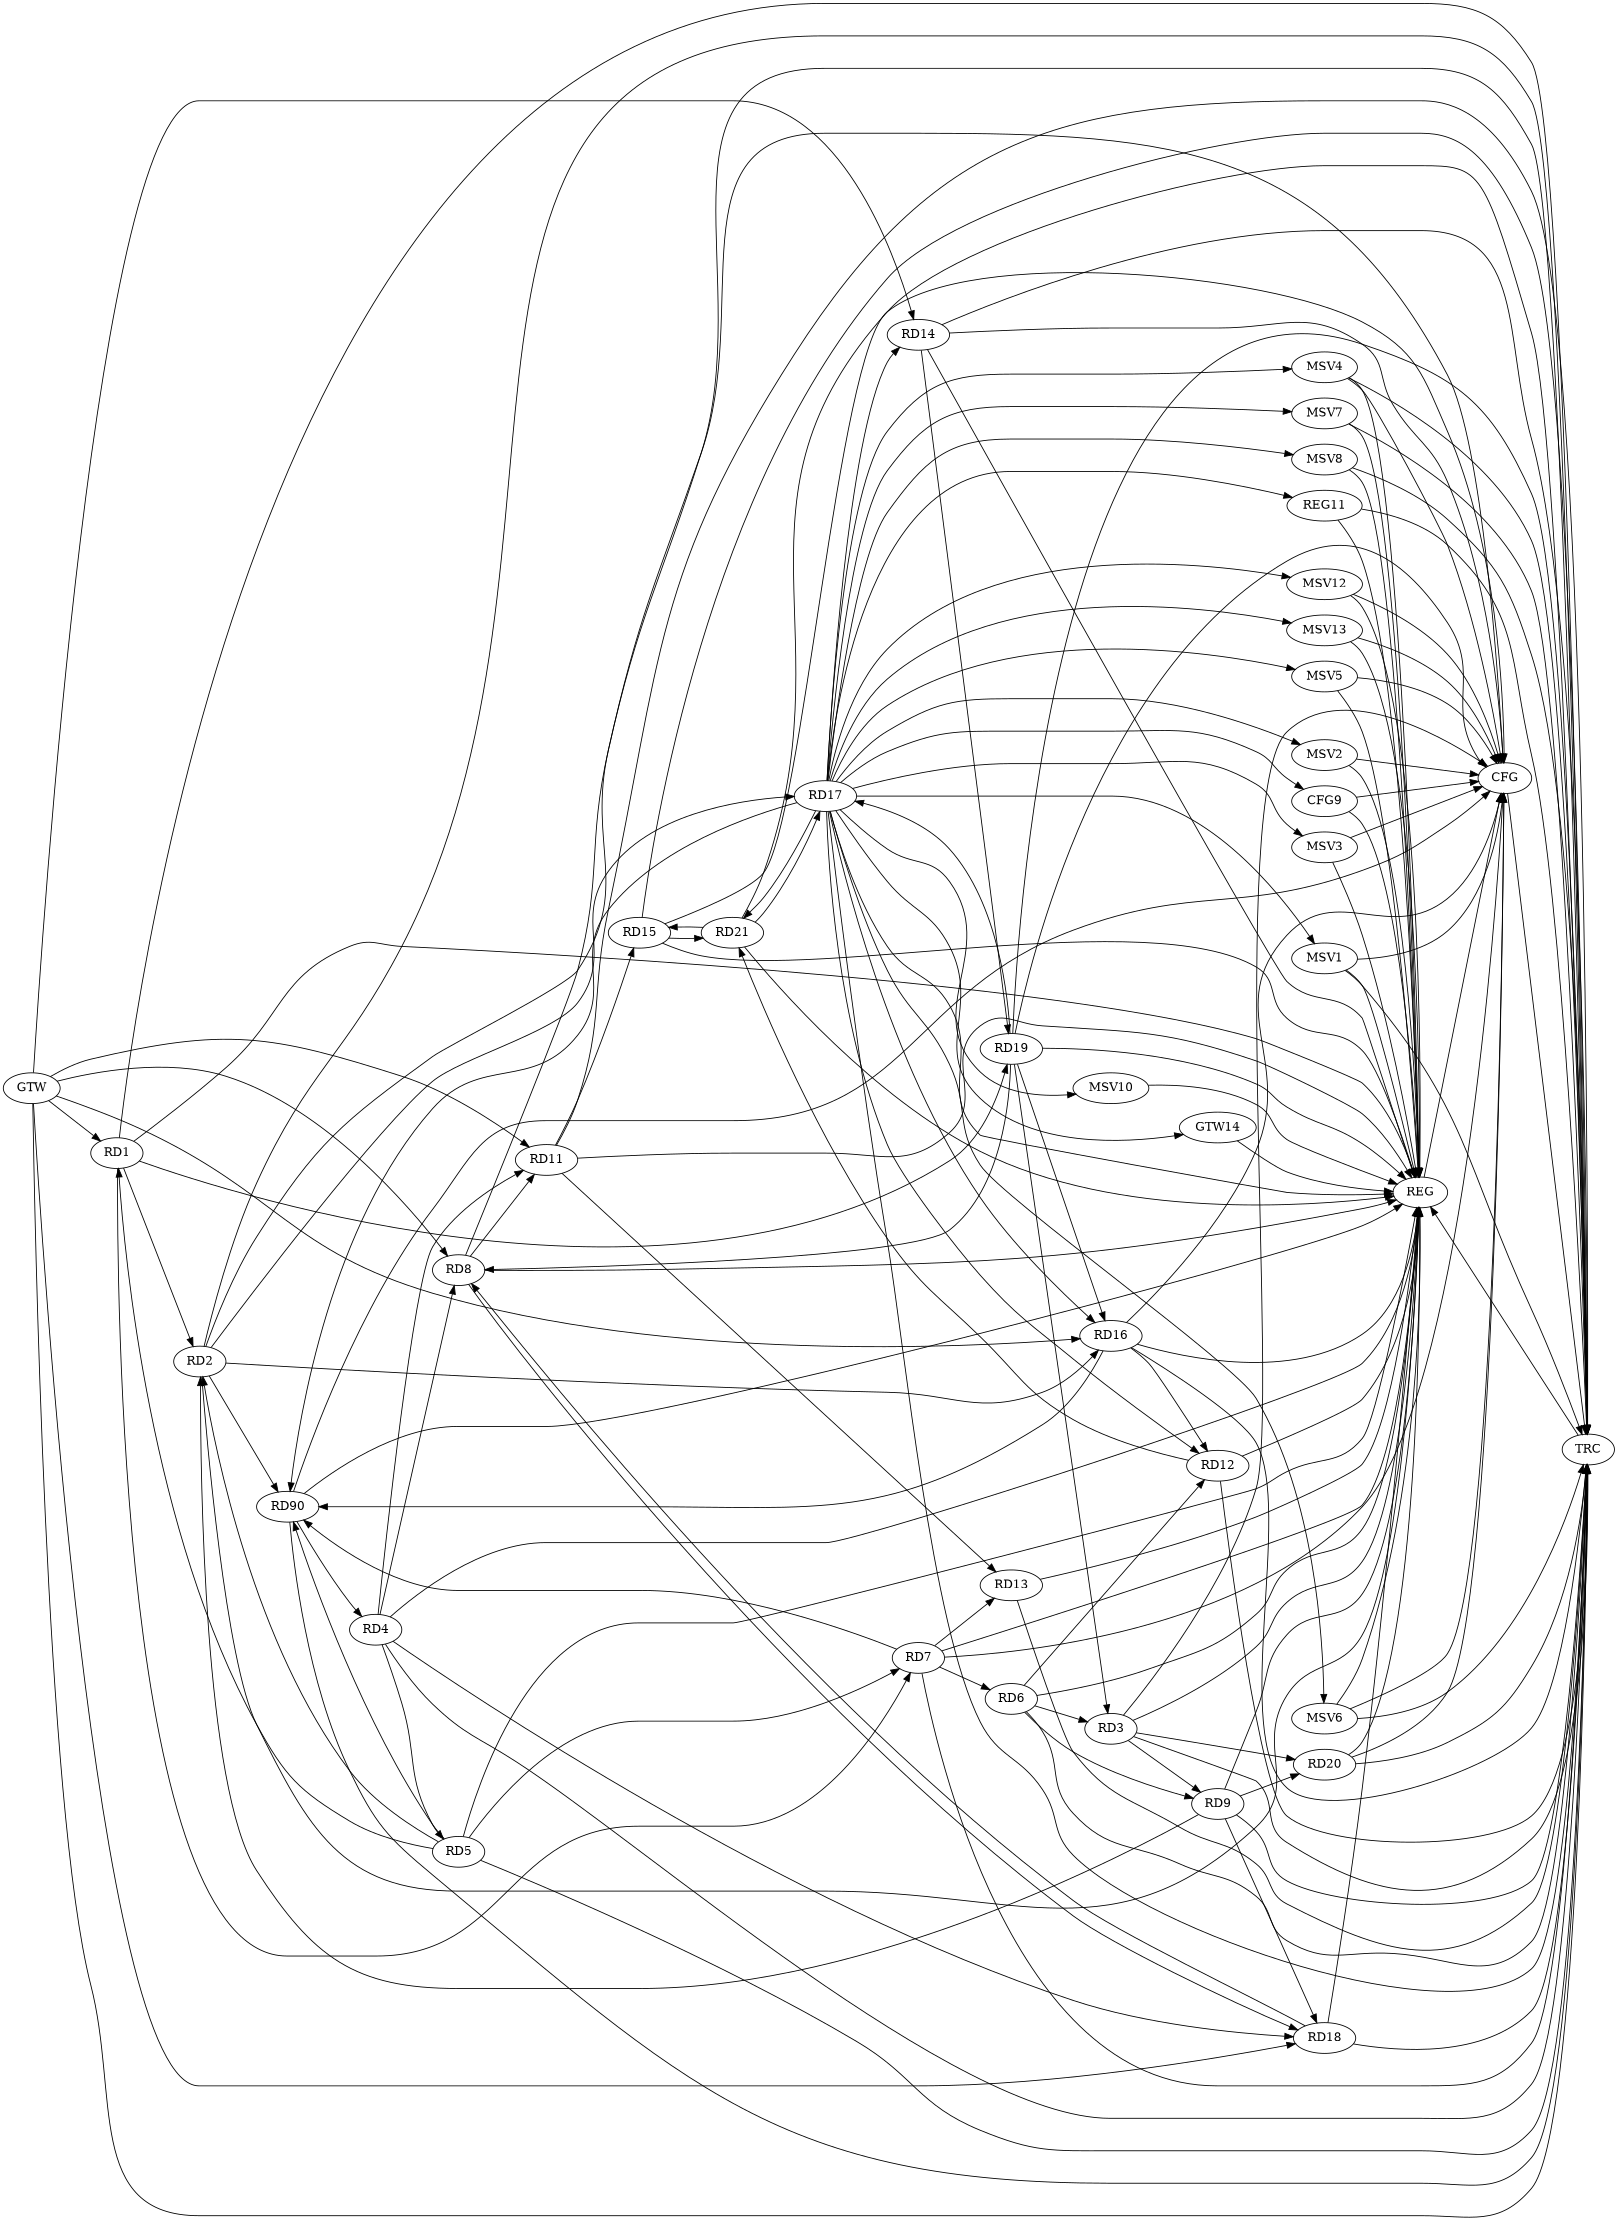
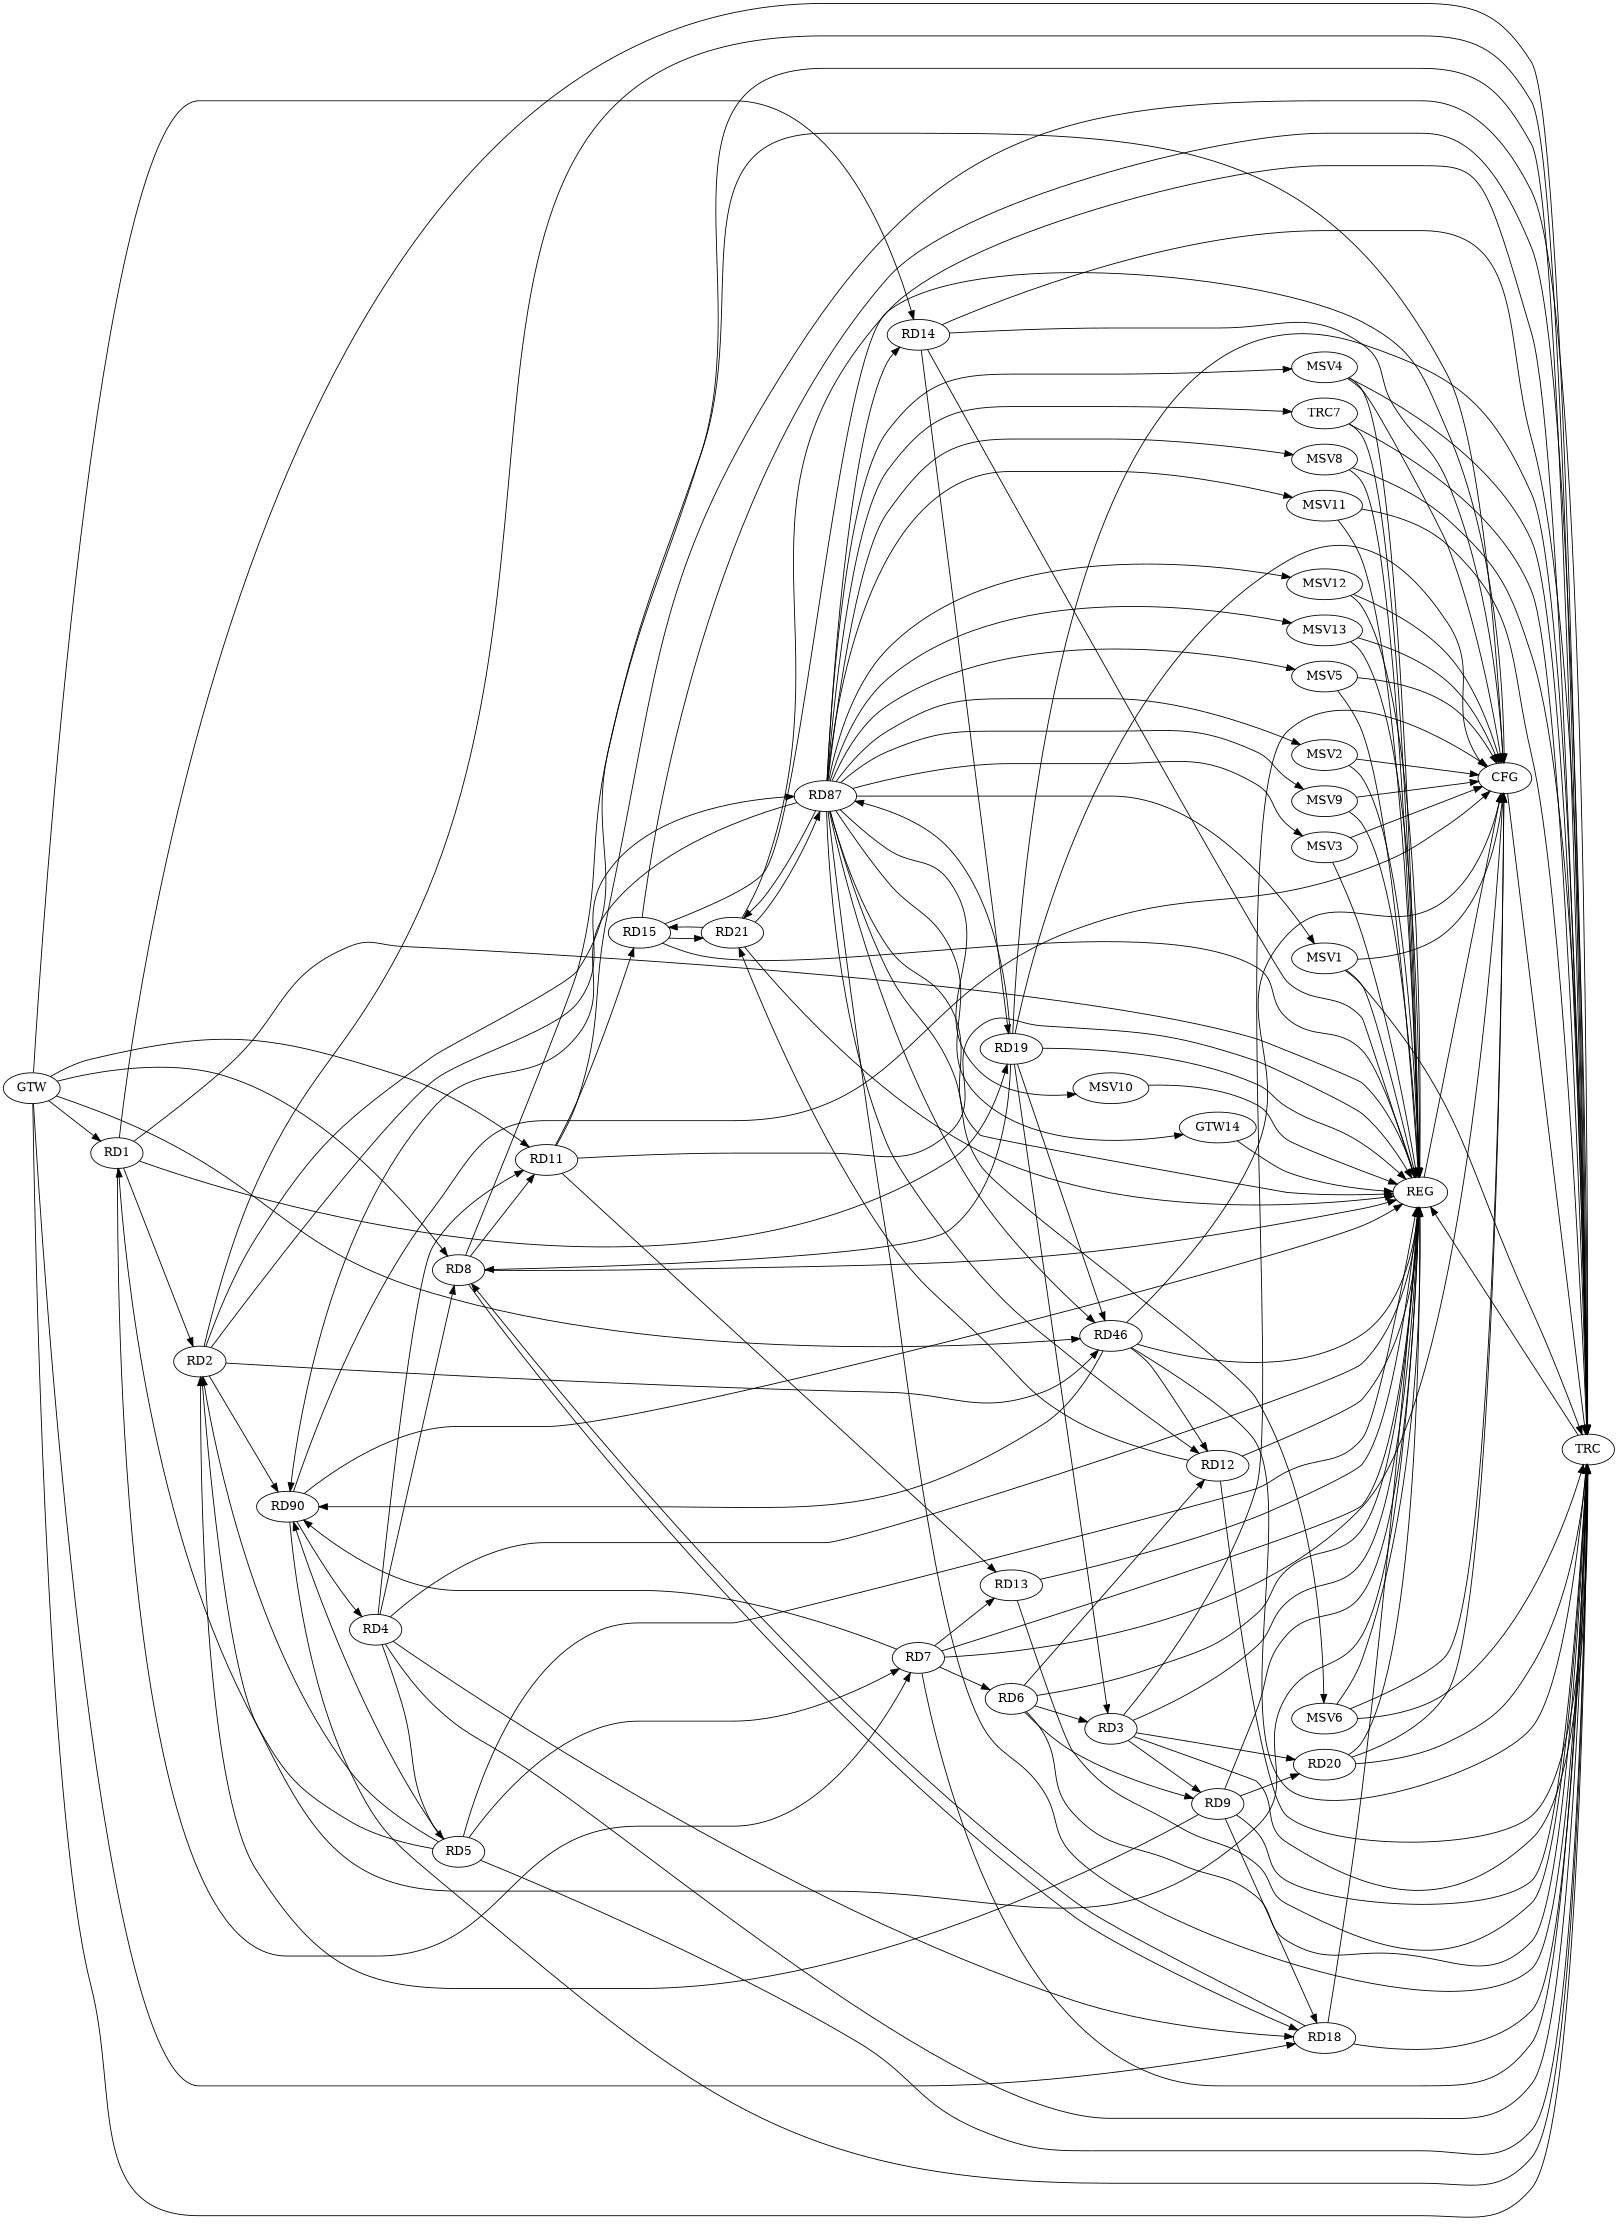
  strict digraph {
    rankdir=LR
    n1 [label=RD1]
    n2 [label=RD2]
    n3 [label=RD7]
    n4 [label=RD19]
    n5 [label=REG]
    n6 [label=TRC]
    n7 [label=RD90]
-   n8 [label=RD16]
-   n9 [label=RD17]
+   n8 [label=RD46]
+   n9 [label=RD87]
    n10 [label=CFG]
    n11 [label=RD6]
    n12 [label=RD13]
    n13 [label=RD3]
    n14 [label=RD8]
    n15 [label=RD4]
    n16 [label=RD12]
    n17 [label=RD21]
    n18 [label=RD14]
    n19 [label=MSV1]
    n20 [label=MSV2]
    n21 [label=MSV3]
    n22 [label=MSV4]
    n23 [label=MSV5]
    n24 [label=MSV6]
-   n25 [label=MSV7]
+   n25 [label=TRC7]
    n26 [label=MSV8]
-   n27 [label=CFG9]
+   n27 [label=MSV9]
    n28 [label=MSV10]
-   n29 [label=REG11]
+   n29 [label=MSV11]
    n30 [label=MSV12]
    n31 [label=MSV13]
    n32 [label=GTW14]
    n33 [label=RD9]
    n34 [label=RD20]
    n35 [label=RD18]
    n36 [label=RD5]
    n37 [label=RD11]
    n38 [label=RD15]
    n39 [label=GTW]
    n1 -> n2
    n1 -> n3
    n1 -> n4
    n1 -> n5
    n1 -> n6
    n2 -> n5
    n2 -> n6
    n2 -> n7
    n2 -> n8
    n2 -> n9
    n2 -> n10
    n3 -> n5
    n3 -> n6
    n3 -> n7
    n3 -> n10
    n3 -> n11
    n3 -> n12
    n4 -> n5
    n4 -> n6
    n4 -> n8
    n4 -> n9
    n4 -> n10
    n4 -> n13
    n4 -> n14
    n5 -> n10
    n6 -> n5
    n7 -> n5
    n7 -> n6
    n7 -> n10
    n7 -> n15
    n8 -> n5
    n8 -> n6
    n8 -> n7
    n8 -> n10
    n8 -> n16
    n9 -> n5
    n9 -> n6
    n9 -> n7
    n9 -> n8
    n9 -> n16
    n9 -> n17
    n9 -> n18
    n9 -> n19
    n9 -> n20
    n9 -> n21
    n9 -> n22
    n9 -> n23
    n9 -> n24
    n9 -> n25
    n9 -> n26
    n9 -> n27
    n9 -> n28
    n9 -> n29
    n9 -> n30
    n9 -> n31
    n9 -> n32
    n10 -> n6
    n11 -> n5
    n11 -> n6
    n11 -> n13
    n11 -> n16
    n11 -> n33
    n12 -> n5
    n12 -> n6
    n13 -> n5
    n13 -> n6
    n13 -> n10
    n13 -> n33
    n13 -> n34
    n14 -> n5
    n14 -> n6
    n14 -> n35
    n14 -> n37
    n15 -> n5
    n15 -> n6
    n15 -> n14
    n15 -> n35
    n15 -> n36
    n15 -> n37
    n16 -> n5
    n16 -> n6
    n16 -> n17
    n17 -> n5
    n17 -> n6
    n17 -> n9
    n17 -> n38
    n18 -> n4
    n18 -> n5
    n18 -> n6
    n18 -> n10
    n19 -> n5
    n19 -> n6
    n19 -> n10
    n20 -> n5
    n20 -> n10
    n21 -> n5
    n21 -> n10
    n22 -> n5
    n22 -> n6
    n22 -> n10
    n23 -> n5
    n23 -> n10
    n24 -> n5
    n24 -> n6
    n24 -> n10
    n25 -> n5
    n25 -> n6
    n26 -> n5
    n26 -> n6
    n27 -> n5
    n27 -> n10
    n28 -> n5
    n29 -> n5
    n29 -> n6
    n30 -> n5
    n30 -> n10
    n31 -> n5
    n31 -> n10
    n32 -> n5
    n33 -> n2
    n33 -> n5
    n33 -> n6
    n33 -> n34
    n33 -> n35
    n34 -> n5
    n34 -> n6
    n34 -> n10
    n35 -> n5
    n35 -> n6
    n35 -> n14
    n36 -> n1
    n36 -> n2
    n36 -> n3
    n36 -> n5
    n36 -> n6
    n36 -> n7
    n37 -> n5
    n37 -> n6
    n37 -> n12
    n37 -> n38
    n38 -> n5
    n38 -> n6
    n38 -> n10
    n38 -> n17
    n39 -> n1
    n39 -> n6
    n39 -> n8
    n39 -> n14
    n39 -> n18
    n39 -> n35
    n39 -> n37
  }
